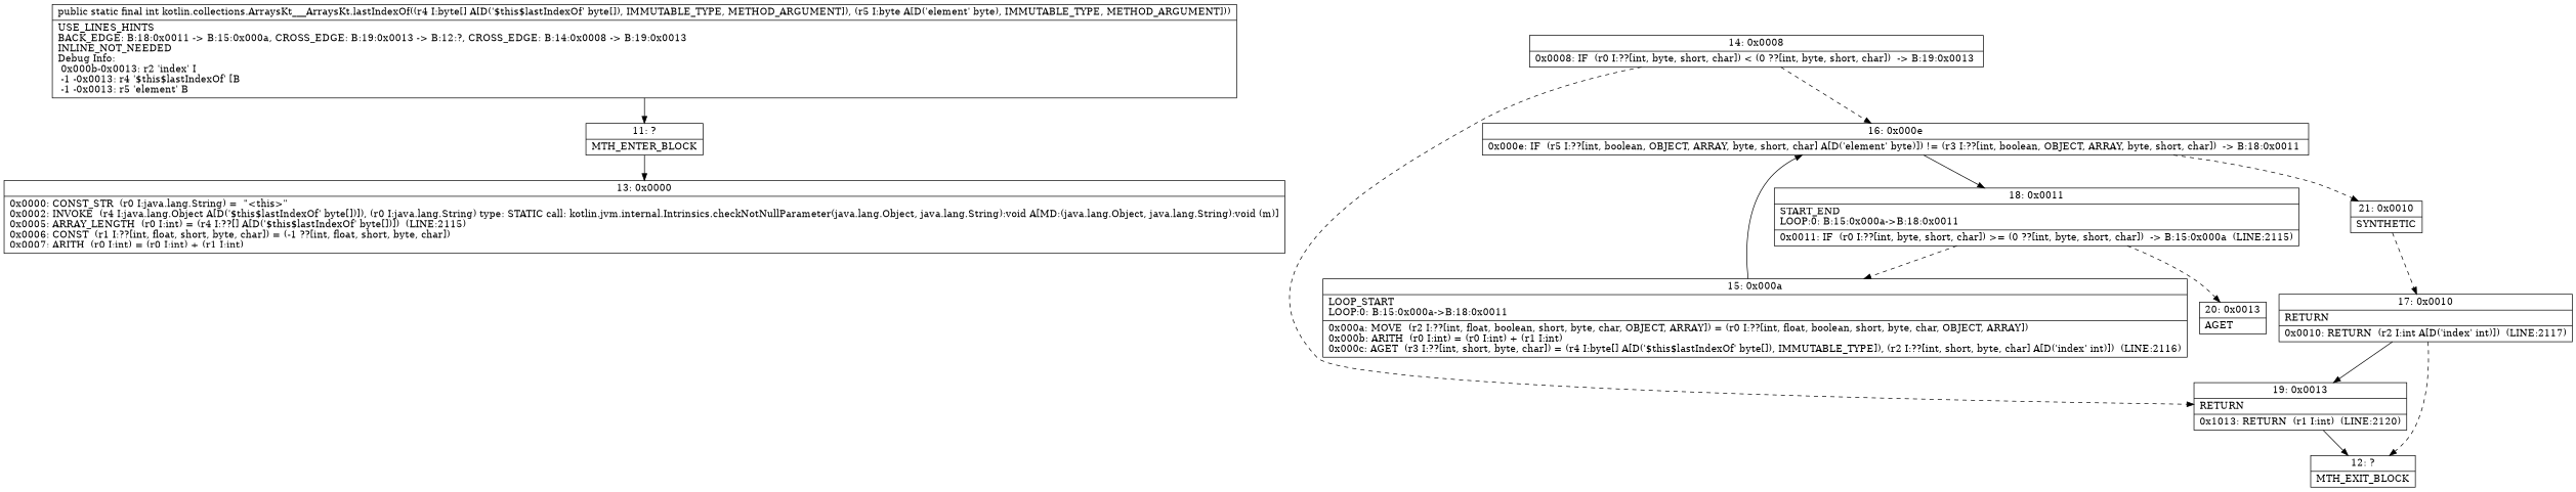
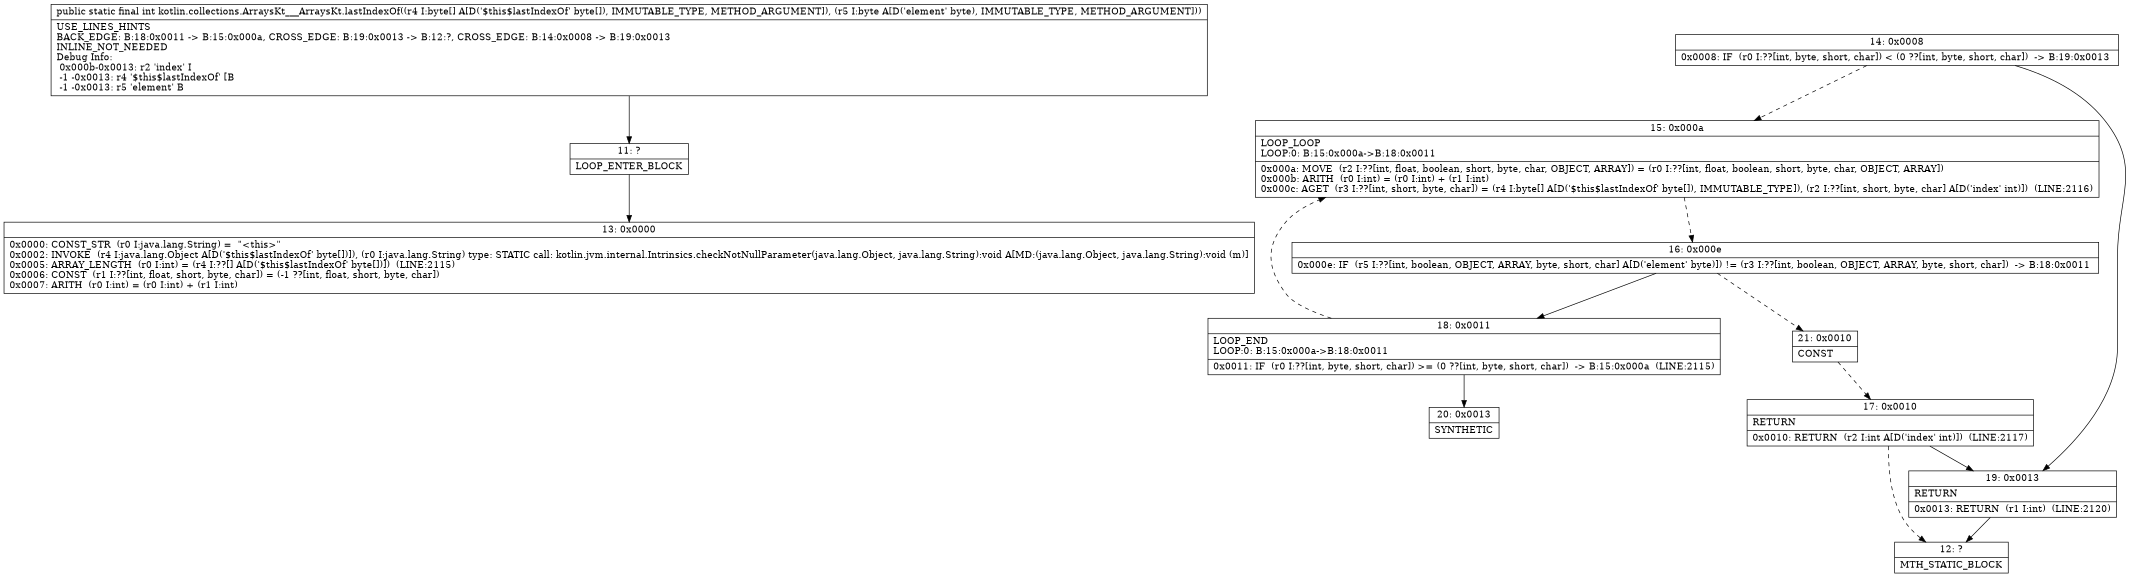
  digraph {
    node [shape=record]
-   n1 [label="{11\:\ ?|MTH_ENTER_BLOCK\l}"]
+   n1 [label="{11\:\ ?|LOOP_ENTER_BLOCK\l}"]
    n2 [label="{13\:\ 0x0000|0x0000: CONST_STR  (r0 I:java.lang.String) =  \"\<this\>\" \l0x0002: INVOKE  (r4 I:java.lang.Object A[D('$this$lastIndexOf' byte[])]), (r0 I:java.lang.String) type: STATIC call: kotlin.jvm.internal.Intrinsics.checkNotNullParameter(java.lang.Object, java.lang.String):void A[MD:(java.lang.Object, java.lang.String):void (m)]\l0x0005: ARRAY_LENGTH  (r0 I:int) = (r4 I:??[] A[D('$this$lastIndexOf' byte[])])  (LINE:2115)\l0x0006: CONST  (r1 I:??[int, float, short, byte, char]) = (\-1 ??[int, float, short, byte, char]) \l0x0007: ARITH  (r0 I:int) = (r0 I:int) + (r1 I:int) \l}"]
    n3 [label="{14\:\ 0x0008|0x0008: IF  (r0 I:??[int, byte, short, char]) \< (0 ??[int, byte, short, char])  \-\> B:19:0x0013 \l}"]
-   n4 [label="{15\:\ 0x000a|LOOP_START\lLOOP:0: B:15:0x000a\-\>B:18:0x0011\l|0x000a: MOVE  (r2 I:??[int, float, boolean, short, byte, char, OBJECT, ARRAY]) = (r0 I:??[int, float, boolean, short, byte, char, OBJECT, ARRAY]) \l0x000b: ARITH  (r0 I:int) = (r0 I:int) + (r1 I:int) \l0x000c: AGET  (r3 I:??[int, short, byte, char]) = (r4 I:byte[] A[D('$this$lastIndexOf' byte[]), IMMUTABLE_TYPE]), (r2 I:??[int, short, byte, char] A[D('index' int)])  (LINE:2116)\l}"]
-   n5 [label="{19\:\ 0x0013|RETURN\l|0x1013: RETURN  (r1 I:int)  (LINE:2120)\l}"]
+   n4 [label="{15\:\ 0x000a|LOOP_LOOP\lLOOP:0: B:15:0x000a\-\>B:18:0x0011\l|0x000a: MOVE  (r2 I:??[int, float, boolean, short, byte, char, OBJECT, ARRAY]) = (r0 I:??[int, float, boolean, short, byte, char, OBJECT, ARRAY]) \l0x000b: ARITH  (r0 I:int) = (r0 I:int) + (r1 I:int) \l0x000c: AGET  (r3 I:??[int, short, byte, char]) = (r4 I:byte[] A[D('$this$lastIndexOf' byte[]), IMMUTABLE_TYPE]), (r2 I:??[int, short, byte, char] A[D('index' int)])  (LINE:2116)\l}"]
+   n5 [label="{19\:\ 0x0013|RETURN\l|0x0013: RETURN  (r1 I:int)  (LINE:2120)\l}"]
    n6 [label="{16\:\ 0x000e|0x000e: IF  (r5 I:??[int, boolean, OBJECT, ARRAY, byte, short, char] A[D('element' byte)]) != (r3 I:??[int, boolean, OBJECT, ARRAY, byte, short, char])  \-\> B:18:0x0011 \l}"]
-   n7 [label="{12\:\ ?|MTH_EXIT_BLOCK\l}"]
-   n8 [label="{18\:\ 0x0011|START_END\lLOOP:0: B:15:0x000a\-\>B:18:0x0011\l|0x0011: IF  (r0 I:??[int, byte, short, char]) \>= (0 ??[int, byte, short, char])  \-\> B:15:0x000a  (LINE:2115)\l}"]
-   n9 [label="{21\:\ 0x0010|SYNTHETIC\l}"]
-   n10 [label="{20\:\ 0x0013|AGET\l}"]
+   n7 [label="{12\:\ ?|MTH_STATIC_BLOCK\l}"]
+   n8 [label="{18\:\ 0x0011|LOOP_END\lLOOP:0: B:15:0x000a\-\>B:18:0x0011\l|0x0011: IF  (r0 I:??[int, byte, short, char]) \>= (0 ??[int, byte, short, char])  \-\> B:15:0x000a  (LINE:2115)\l}"]
+   n9 [label="{21\:\ 0x0010|CONST\l}"]
+   n10 [label="{20\:\ 0x0013|SYNTHETIC\l}"]
    n11 [label="{17\:\ 0x0010|RETURN\l|0x0010: RETURN  (r2 I:int A[D('index' int)])  (LINE:2117)\l}"]
    n12 [label="{public static final int kotlin.collections.ArraysKt___ArraysKt.lastIndexOf((r4 I:byte[] A[D('$this$lastIndexOf' byte[]), IMMUTABLE_TYPE, METHOD_ARGUMENT]), (r5 I:byte A[D('element' byte), IMMUTABLE_TYPE, METHOD_ARGUMENT]))  | USE_LINES_HINTS\lBACK_EDGE: B:18:0x0011 \-\> B:15:0x000a, CROSS_EDGE: B:19:0x0013 \-\> B:12:?, CROSS_EDGE: B:14:0x0008 \-\> B:19:0x0013\lINLINE_NOT_NEEDED\lDebug Info:\l  0x000b\-0x0013: r2 'index' I\l  \-1 \-0x0013: r4 '$this$lastIndexOf' [B\l  \-1 \-0x0013: r5 'element' B\l}"]
    n1 -> n2
-   n3 -> n6 [style=dashed]
-   n3 -> n5 [style=dashed]
-   n4 -> n6
+   n3 -> n4 [style=dashed]
+   n3 -> n5
+   n4 -> n6 [style=dashed]
    n5 -> n7
    n6 -> n8
    n6 -> n9 [style=dashed]
    n8 -> n4 [style=dashed]
-   n8 -> n10 [style=dashed]
+   n8 -> n10 [style=solid]
    n9 -> n11 [style=dashed]
    n11 -> n5
    n11 -> n7 [style=dashed]
    n12 -> n1
  }
